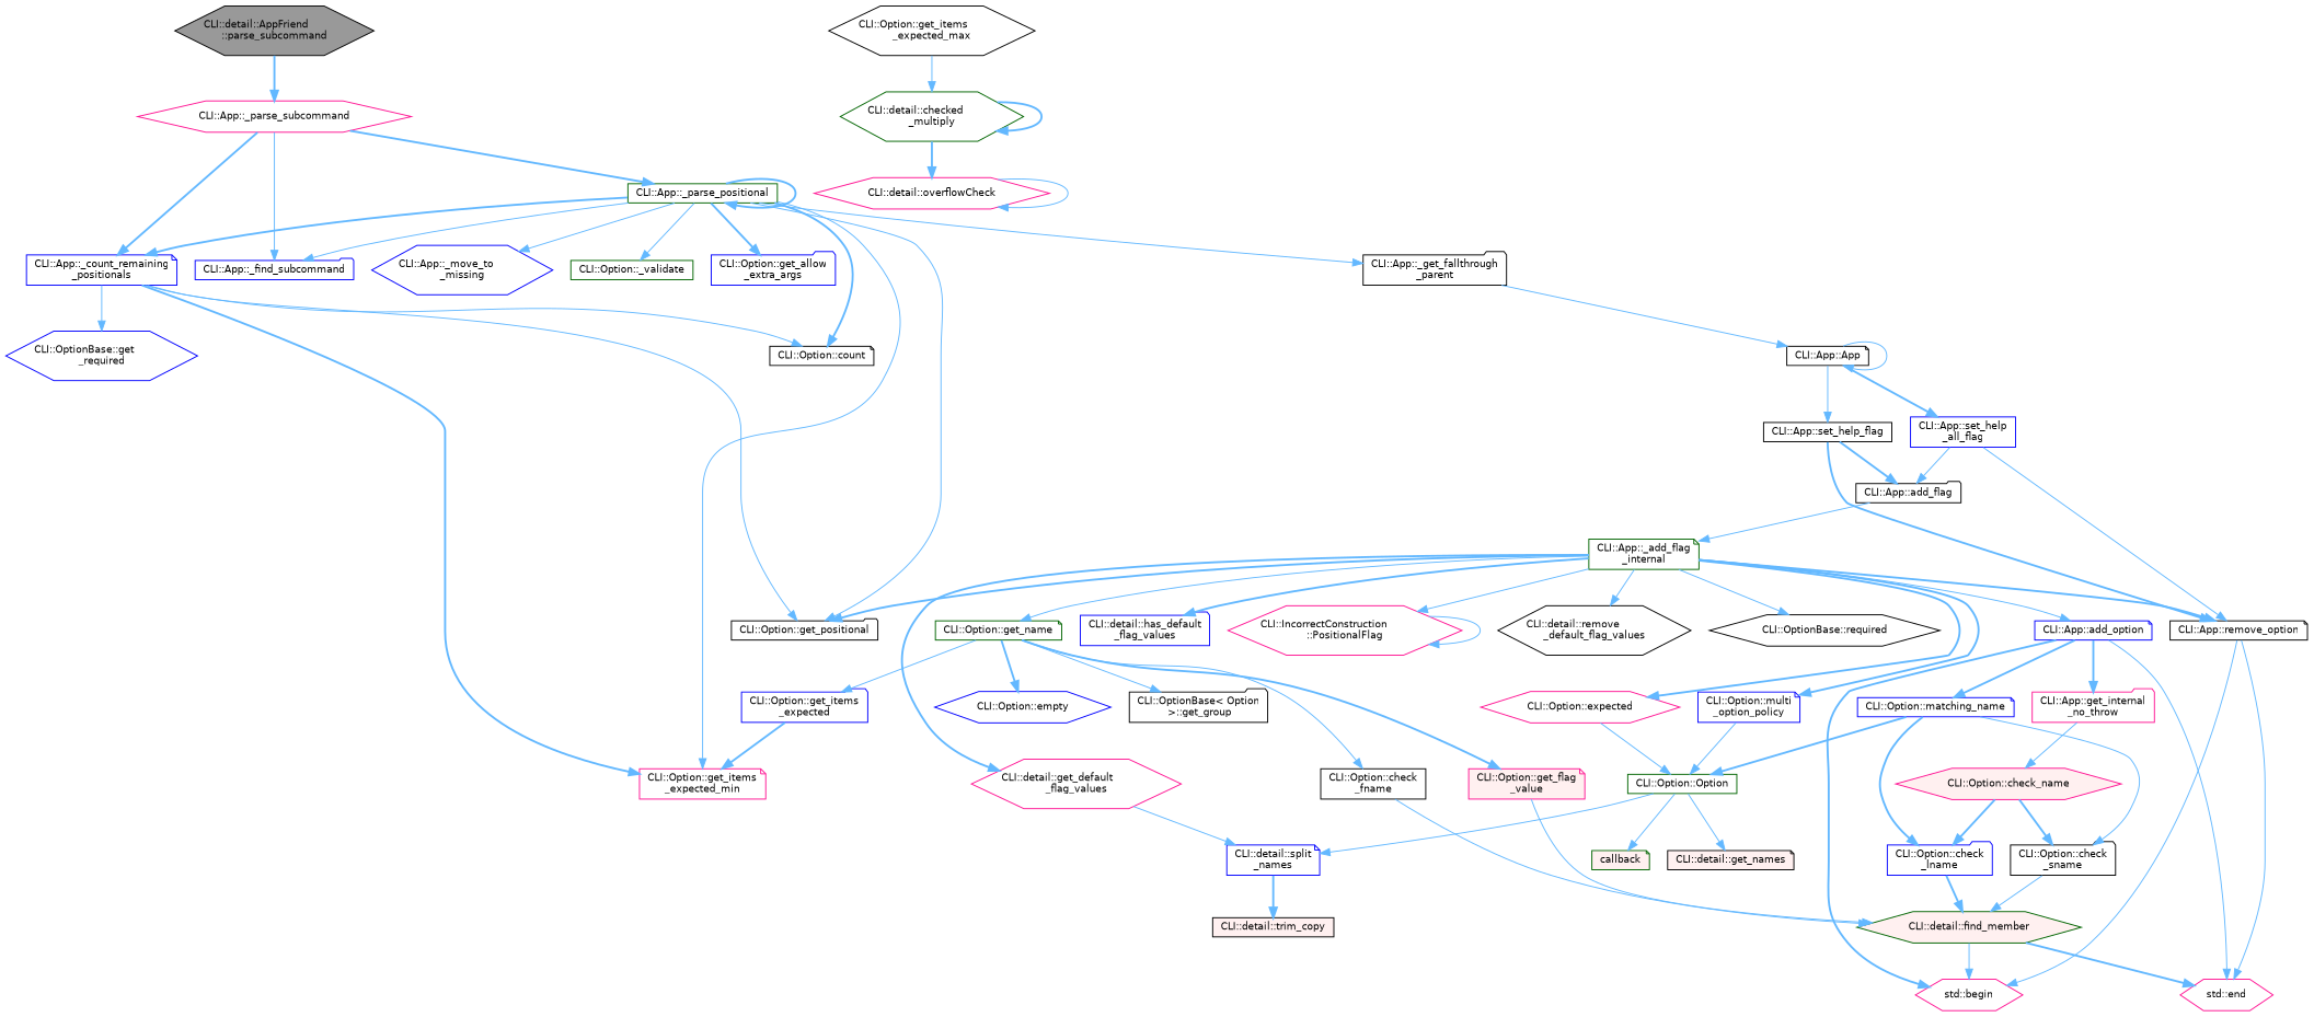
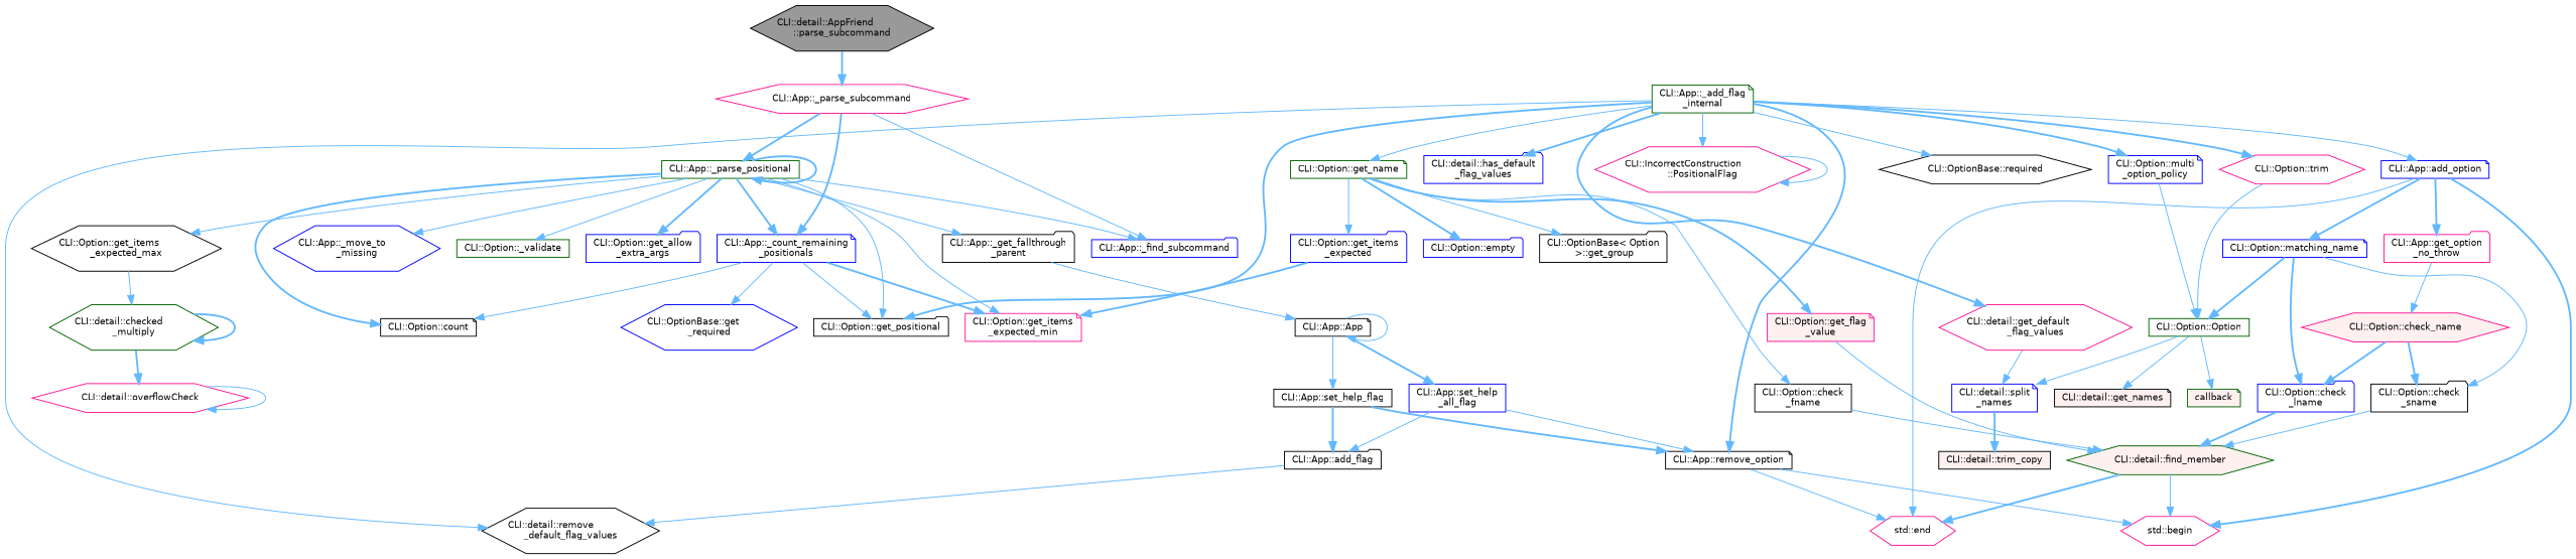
  digraph {
    rankdir=TB
    node [color=black fillcolor=white fontname=Helvetica fontsize=10 shape=hexagon style=filled]
    edge [color=steelblue1 fontname=Helvetica fontsize=10 labelfontname=Helvetica labelfontsize=10 style=solid]
    n1 [fillcolor=grey60 fontcolor=black height=0.2 label="CLI::detail::AppFriend\l::parse_subcommand" width=0.4]
    n2 [color=deeppink height=0.2 label="CLI::App::_parse_subcommand" width=0.4]
    n3 [color=blue height=0.2 label="CLI::App::_count_remaining\l_positionals" shape=note width=0.4]
    n4 [color=blue height=0.2 label="CLI::App::_find_subcommand" shape=folder width=0.4]
    n5 [color=darkgreen height=0.2 label="CLI::App::_parse_positional" shape=box width=0.4]
    n6 [height=0.2 label="CLI::Option::count" shape=note width=0.4]
    n7 [color=deeppink height=0.2 label="CLI::Option::get_items\l_expected_min" shape=note width=0.4]
    n8 [height=0.2 label="CLI::Option::get_positional" shape=folder width=0.4]
    n9 [color=blue height=0.2 label="CLI::OptionBase::get\l_required" width=0.4]
    n10 [height=0.2 label="CLI::App::_get_fallthrough\l_parent" shape=folder width=0.4]
    n11 [color=blue height=0.2 label="CLI::App::_move_to\l_missing" width=0.4]
    n12 [color=darkgreen height=0.2 label="CLI::Option::_validate" shape=box width=0.4]
    n13 [color=blue height=0.2 label="CLI::Option::get_allow\l_extra_args" shape=folder width=0.4]
    n14 [height=0.2 label="CLI::Option::get_items\l_expected_max" width=0.4]
    n15 [height=0.2 label="CLI::App::App" shape=note width=0.4]
    n16 [color=darkgreen height=0.2 label="CLI::detail::checked\l_multiply" width=0.4]
    n17 [color=blue height=0.2 label="CLI::App::set_help\l_all_flag" shape=box width=0.4]
    n18 [height=0.2 label="CLI::App::set_help_flag" shape=box width=0.4]
    n19 [height=0.2 label="CLI::App::add_flag" shape=folder width=0.4]
    n20 [height=0.2 label="CLI::App::remove_option" shape=note width=0.4]
    n21 [color=darkgreen height=0.2 label="CLI::App::_add_flag\l_internal" shape=note width=0.4]
    n22 [color=deeppink height=0.2 label="std::begin" width=0.4]
    n23 [color=deeppink height=0.2 label="std::end" width=0.4]
    n24 [color=blue height=0.2 label="CLI::App::add_option" shape=note width=0.4]
-   n25 [color=deeppink height=0.2 label="CLI::Option::expected" width=0.4]
+   n25 [color=deeppink height=0.2 label="CLI::Option::trim" width=0.4]
    n26 [color=deeppink height=0.2 label="CLI::detail::get_default\l_flag_values" width=0.4]
    n27 [color=darkgreen height=0.2 label="CLI::Option::get_name" shape=note width=0.4]
    n28 [color=blue height=0.2 label="CLI::detail::has_default\l_flag_values" shape=folder width=0.4]
    n29 [color=blue height=0.2 label="CLI::Option::multi\l_option_policy" shape=note width=0.4]
    n30 [color=deeppink height=0.2 label="CLI::IncorrectConstruction\l::PositionalFlag" width=0.4]
    n31 [height=0.2 label="CLI::detail::remove\l_default_flag_values" width=0.4]
    n32 [height=0.2 label="CLI::OptionBase::required" width=0.4]
-   n33 [color=deeppink height=0.2 label="CLI::App::get_internal\l_no_throw" shape=folder width=0.4]
+   n33 [color=deeppink height=0.2 label="CLI::App::get_option\l_no_throw" shape=folder width=0.4]
    n34 [color=blue height=0.2 label="CLI::Option::matching_name" shape=note width=0.4]
    n35 [color=darkgreen height=0.2 label="CLI::Option::Option" shape=box width=0.4]
    n36 [color=blue height=0.2 label="CLI::detail::split\l_names" shape=note width=0.4]
    n37 [height=0.2 label="CLI::Option::check\l_fname" shape=box width=0.4]
-   n38 [color=blue height=0.2 label="CLI::Option::empty" width=0.4]
+   n38 [color=blue height=0.2 label="CLI::Option::empty" shape=folder width=0.4]
    n39 [color=deeppink fillcolor="#FFF0F0" height=0.2 label="CLI::Option::get_flag\l_value" shape=note width=0.4]
    n40 [height=0.2 label="CLI::OptionBase\< Option\l \>::get_group" shape=folder width=0.4]
    n41 [color=blue height=0.2 label="CLI::Option::get_items\l_expected" shape=folder width=0.4]
    n42 [color=deeppink fillcolor="#FFF0F0" height=0.2 label="CLI::Option::check_name" width=0.4]
    n43 [color=blue height=0.2 label="CLI::Option::check\l_lname" shape=folder width=0.4]
    n44 [height=0.2 label="CLI::Option::check\l_sname" shape=folder width=0.4]
    n45 [color=darkgreen fillcolor="#FFF0F0" height=0.2 label="CLI::detail::find_member" width=0.4]
    n46 [color=darkgreen fillcolor="#FFF0F0" height=0.2 label=callback shape=note width=0.4]
    n47 [fillcolor="#FFF0F0" height=0.2 label="CLI::detail::get_names" shape=note width=0.4]
    n48 [fillcolor="#FFF0F0" height=0.2 label="CLI::detail::trim_copy" shape=box width=0.4]
    n49 [color=deeppink height=0.2 label="CLI::detail::overflowCheck" width=0.4]
    n1 -> n2 [style=bold]
    n2 -> n3 [style=bold]
    n2 -> n4
    n2 -> n5 [style=bold]
    n3 -> n6
    n3 -> n7 [style=bold]
    n3 -> n8
    n3 -> n9
    n5 -> n3 [style=bold]
    n5 -> n4
    n5 -> n5 [style=bold]
    n5 -> n6 [style=bold]
    n5 -> n7
    n5 -> n8
    n5 -> n10
    n5 -> n11
    n5 -> n12
    n5 -> n13 [style=bold]
+   n5 -> n14
    n10 -> n15
    n14 -> n16
    n15 -> n15
    n15 -> n17 [style=bold]
    n15 -> n18
    n16 -> n16 [style=bold]
    n16 -> n49 [style=bold]
    n17 -> n19
    n17 -> n20
    n18 -> n19 [style=bold]
    n18 -> n20 [style=bold]
-   n19 -> n21
+   n19 -> n31
    n20 -> n22
    n20 -> n23
    n21 -> n8 [style=bold]
    n21 -> n20 [style=bold]
    n21 -> n24
    n21 -> n25 [style=bold]
    n21 -> n26 [style=bold]
    n21 -> n27
    n21 -> n28 [style=bold]
    n21 -> n29 [style=bold]
    n21 -> n30
    n21 -> n31
    n21 -> n32
    n24 -> n22 [style=bold]
    n24 -> n23
    n24 -> n33 [style=bold]
    n24 -> n34 [style=bold]
    n25 -> n35
    n26 -> n36
    n27 -> n37
    n27 -> n38 [style=bold]
    n27 -> n39 [style=bold]
    n27 -> n40
    n27 -> n41
    n29 -> n35
    n30 -> n30
    n33 -> n42
    n34 -> n35 [style=bold]
    n34 -> n43 [style=bold]
    n34 -> n44
    n35 -> n36
    n35 -> n46
    n35 -> n47
    n36 -> n48 [style=bold]
    n37 -> n45
    n39 -> n45
    n41 -> n7 [style=bold]
    n42 -> n43 [style=bold]
    n42 -> n44 [style=bold]
    n43 -> n45 [style=bold]
    n44 -> n45
    n45 -> n22
    n45 -> n23 [style=bold]
    n49 -> n49
  }
